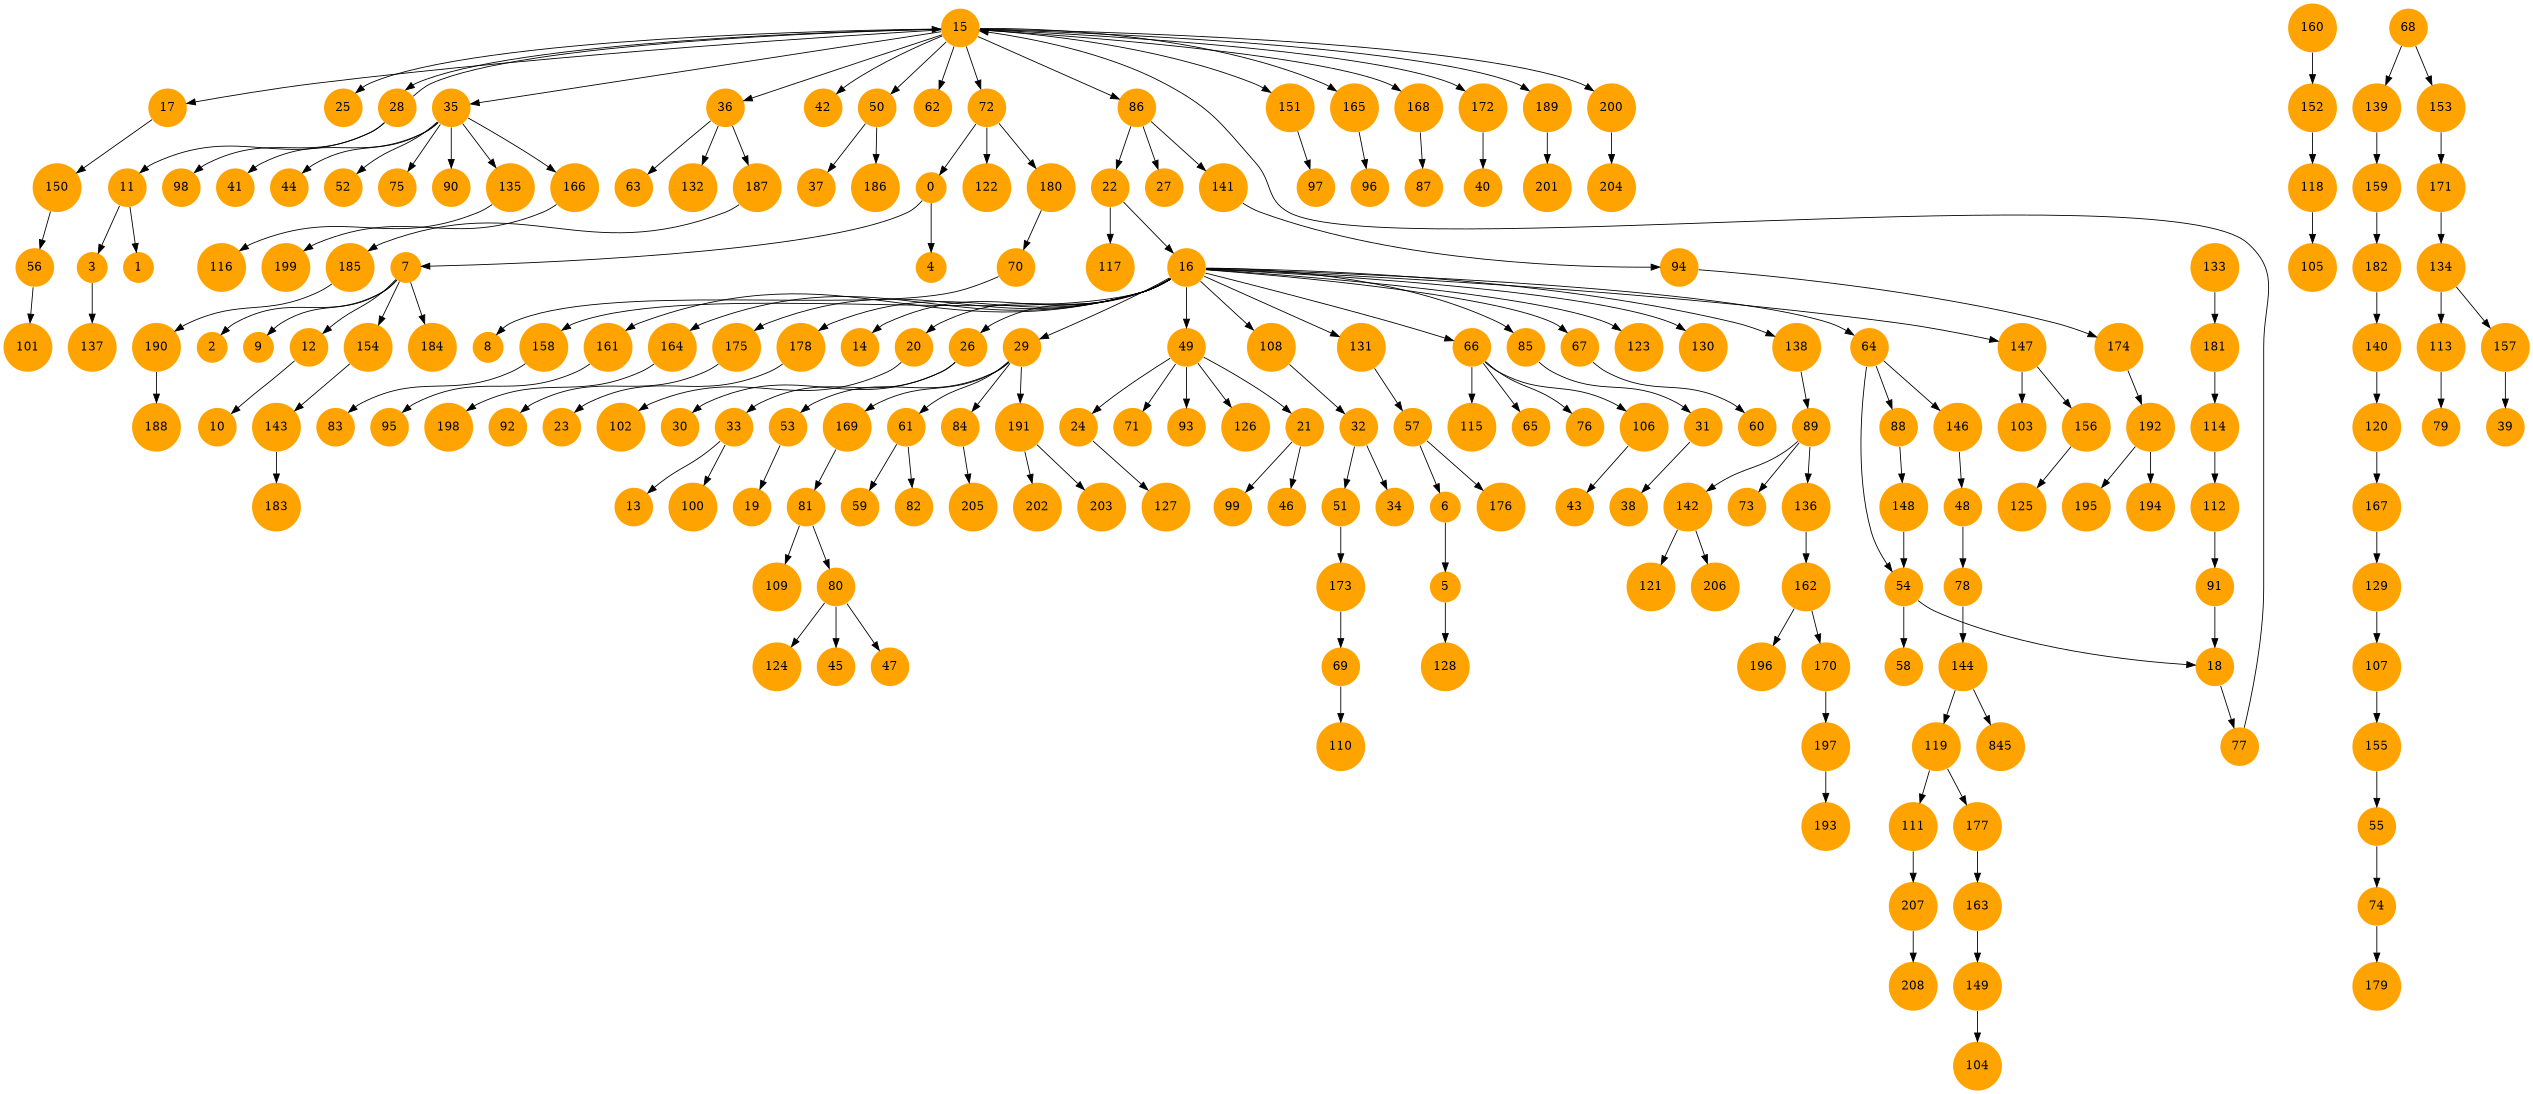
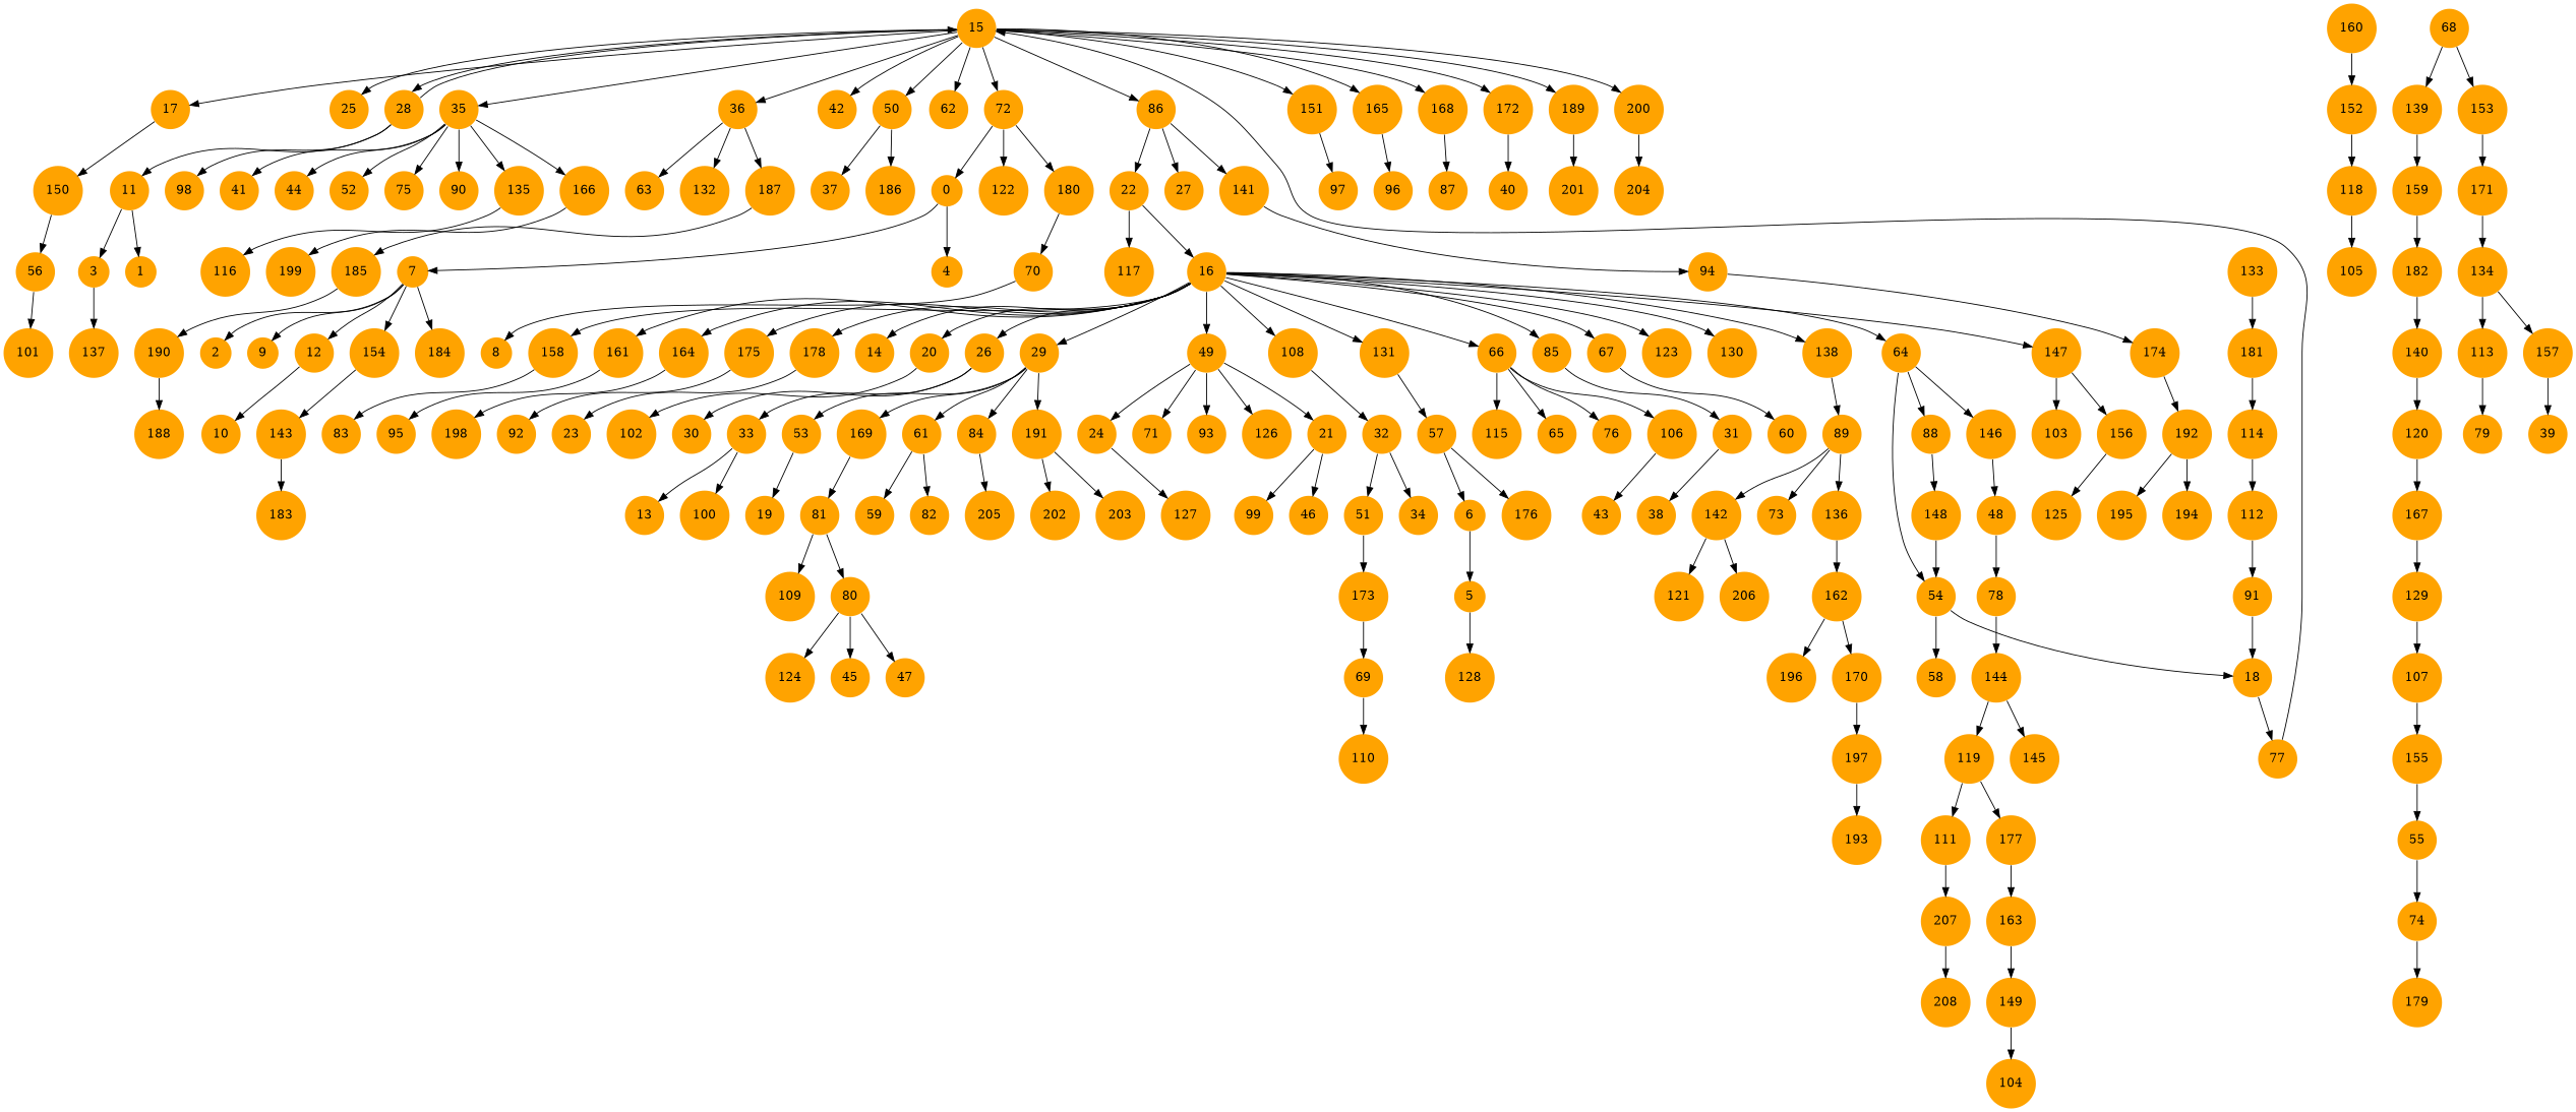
  digraph {
    node [fillcolor="#ffa300" penwidth=0 shape=circle style=filled]
    0
    4
    7
    2
    9
    12
    154
    184
    3
    137
    5
    128
    6
    10
    143
    11
    1
    15
    17
    25
    28
    35
    36
    42
    50
    62
    72
    86
    151
    165
    168
    172
    189
    200
    150
    98
    41
    44
    52
    75
    90
    135
    166
    63
    132
    187
    37
    186
    122
    180
    22
    27
    141
    97
    96
    87
    40
    201
    204
    16
    14
    20
    26
    29
    49
    64
    66
    67
    85
    108
    123
    130
    131
    138
    147
    158
    161
    164
    175
    178
    102
    30
    33
    53
    61
    84
    169
    191
    21
    24
    71
    93
    126
    54
    88
    146
    65
    76
    106
    115
    60
    31
    32
    57
    89
    103
    156
    83
    95
    198
    92
    23
    56
    18
    77
    46
    99
    117
    127
    13
    100
    160
    152
    19
    59
    82
    205
    81
    202
    203
    38
    34
    51
    173
    116
    199
    185
    48
    78
    144
    69
    58
    55
    74
    179
    101
    176
    148
    43
    68
    139
    153
    159
    171
    110
    70
    8
    119
-   145 [label=845]
+   145
    80
    45
    47
    124
    109
    94
    73
    136
    142
    162
    121
    206
    91
    174
    192
    107
    155
    111
    207
    208
    112
    113
    79
    114
    118
    105
    177
    163
    120
    167
    129
    133
    181
    134
    157
    39
    170
    196
    182
    140
    183
    125
    149
    104
    197
    193
    194
    195
    190
    188
    0 -> 4
    0 -> 7
    7 -> 2
    7 -> 9
    7 -> 12
    7 -> 154
    7 -> 184
    12 -> 10
    154 -> 143
    3 -> 137
    5 -> 128
    6 -> 5
    143 -> 183
    11 -> 3
    11 -> 1
    15 -> 17
    15 -> 25
    15 -> 28
    15 -> 35
    15 -> 36
    15 -> 42
    15 -> 50
    15 -> 62
    15 -> 72
    15 -> 86
    15 -> 151
    15 -> 165
    15 -> 168
    15 -> 172
    15 -> 189
    15 -> 200
    17 -> 150
    28 -> 11
    28 -> 15
    28 -> 98
    35 -> 41
    35 -> 44
    35 -> 52
    35 -> 75
    35 -> 90
    35 -> 135
    35 -> 166
    36 -> 63
    36 -> 132
    36 -> 187
    50 -> 37
    50 -> 186
    72 -> 0
    72 -> 122
    72 -> 180
    86 -> 22
    86 -> 27
    86 -> 141
    151 -> 97
    165 -> 96
    168 -> 87
    172 -> 40
    189 -> 201
    200 -> 204
    150 -> 56
    135 -> 116
    166 -> 199
    187 -> 185
    180 -> 70
    22 -> 16
    22 -> 117
    141 -> 94
    16 -> 14
    16 -> 20
    16 -> 26
    16 -> 29
    16 -> 49
    16 -> 64
    16 -> 66
    16 -> 67
    16 -> 85
    16 -> 108
    16 -> 123
    16 -> 130
    16 -> 131
    16 -> 138
    16 -> 147
    16 -> 158
    16 -> 161
    16 -> 164
    16 -> 175
    16 -> 178
    20 -> 102
    26 -> 30
    26 -> 33
    29 -> 53
    29 -> 61
    29 -> 84
    29 -> 169
    29 -> 191
    49 -> 21
    49 -> 24
    49 -> 71
    49 -> 93
    49 -> 126
    64 -> 54
    64 -> 88
    64 -> 146
    66 -> 65
    66 -> 76
    66 -> 106
    66 -> 115
    67 -> 60
    85 -> 31
    108 -> 32
    131 -> 57
    138 -> 89
    147 -> 103
    147 -> 156
    158 -> 83
    161 -> 95
    164 -> 198
    175 -> 92
    178 -> 23
    33 -> 13
    33 -> 100
    53 -> 19
    61 -> 59
    61 -> 82
    84 -> 205
    169 -> 81
    191 -> 202
    191 -> 203
    21 -> 46
    21 -> 99
    24 -> 127
    54 -> 18
    54 -> 58
    88 -> 148
    146 -> 48
    106 -> 43
    31 -> 38
    32 -> 34
    32 -> 51
    57 -> 6
    57 -> 176
    89 -> 73
    89 -> 136
    89 -> 142
    156 -> 125
    56 -> 101
    18 -> 77
    77 -> 15
    160 -> 152
    152 -> 118
    81 -> 80
    81 -> 109
    51 -> 173
    173 -> 69
    185 -> 190
    48 -> 78
    78 -> 144
    144 -> 119
    144 -> 145
    69 -> 110
    55 -> 74
    74 -> 179
    148 -> 54
    68 -> 139
    68 -> 153
    139 -> 159
    153 -> 171
    159 -> 182
    171 -> 134
    70 -> 8
    119 -> 111
    119 -> 177
    80 -> 45
    80 -> 47
    80 -> 124
    94 -> 174
    136 -> 162
    142 -> 121
    142 -> 206
    162 -> 170
    162 -> 196
    91 -> 18
    174 -> 192
    192 -> 194
    192 -> 195
    107 -> 155
    155 -> 55
    111 -> 207
    207 -> 208
    112 -> 91
    113 -> 79
    114 -> 112
    118 -> 105
    177 -> 163
    163 -> 149
    120 -> 167
    167 -> 129
    129 -> 107
    133 -> 181
    181 -> 114
    134 -> 113
    134 -> 157
    157 -> 39
    170 -> 197
    182 -> 140
    140 -> 120
    149 -> 104
    197 -> 193
    190 -> 188
  }
